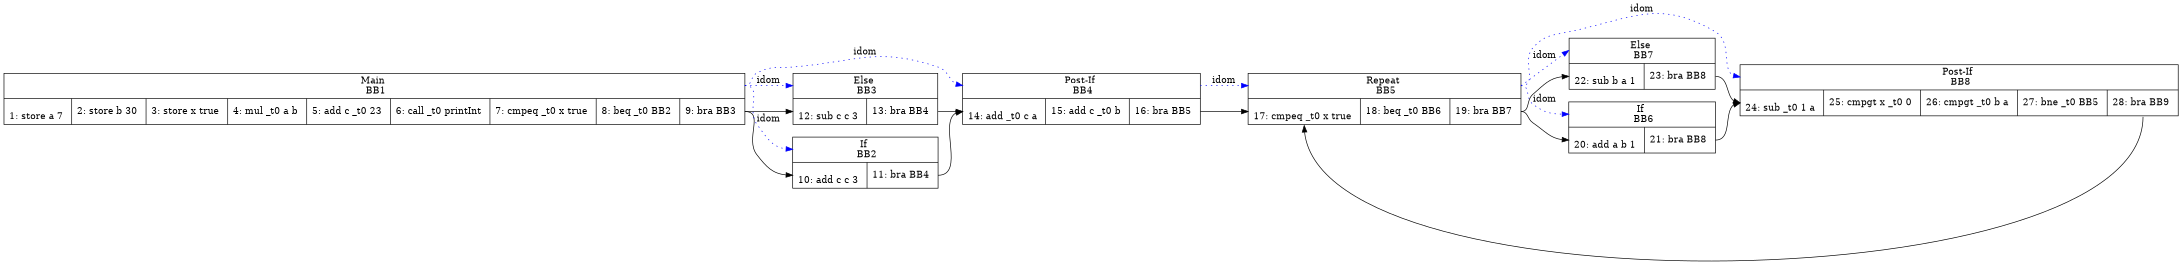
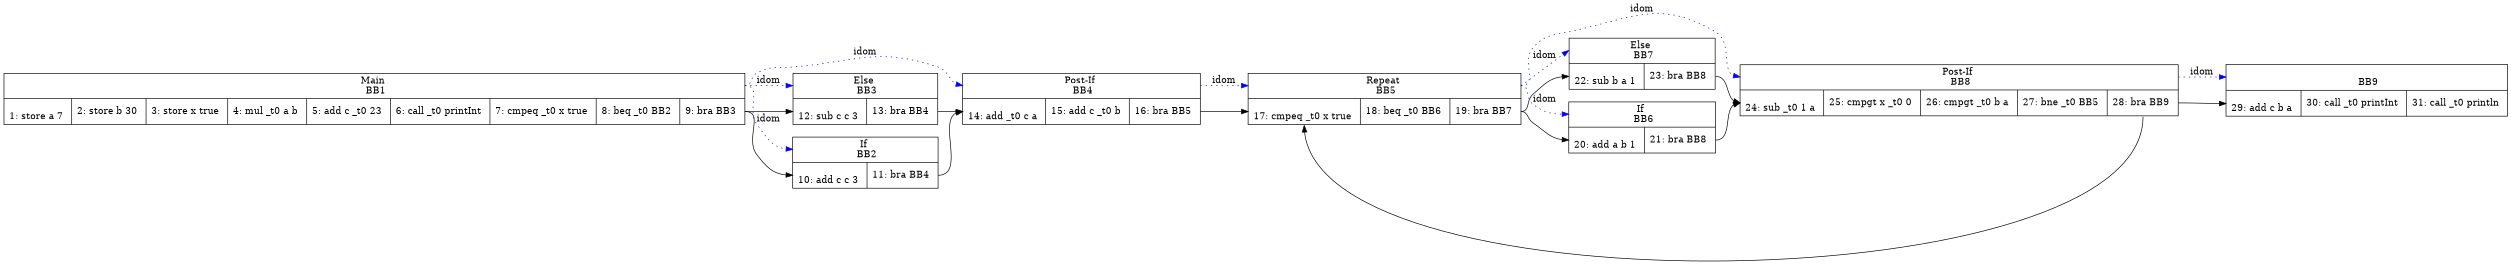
  digraph {
    rankdir=LR
    node [shape=record]
    edge [headport=entry tailport=exit]
    n1 [label="<B> Main \n BB1 | {<entry>\n	1: store a 7 \n|	2: store b 30 \n|	3: store x true \n|	4: mul _t0 a b \n|	5: add c _t0 23 \n|	6: call _t0 printInt \n|	7: cmpeq _t0 x true \n|	8: beq _t0 BB2 \n|<exit>	9: bra BB3 \n}"]
    n2 [label="<B> If \n BB2 | {<entry>\n	10: add c c 3 \n|<exit>	11: bra BB4 \n}"]
    n3 [label="<B> Else \n BB3 | {<entry>\n	12: sub c c 3 \n|<exit>	13: bra BB4 \n}"]
    n4 [label="<B> Post-If \n BB4 | {<entry>\n	14: add _t0 c a \n|	15: add c _t0 b \n|<exit>	16: bra BB5 \n}"]
    n5 [label="<B> Repeat \n BB5 | {<entry>\n	17: cmpeq _t0 x true \n|	18: beq _t0 BB6 \n|<exit>	19: bra BB7 \n}"]
    n6 [label="<B> If \n BB6 | {<entry>\n	20: add a b 1 \n|<exit>	21: bra BB8 \n}"]
    n7 [label="<B> Else \n BB7 | {<entry>\n	22: sub b a 1 \n|<exit>	23: bra BB8 \n}"]
    n8 [label="<B> Post-If \n BB8 | {<entry>\n	24: sub _t0 1 a \n|	25: cmpgt x _t0 0 \n|	26: cmpgt _t0 b a \n|	27: bne _t0 BB5 \n|<exit>	28: bra BB9 \n}"]
+   n9 [label="<B>  \n BB9 | {<entry>\n	29: add c b a \n|	30: call _t0 printInt \n|<exit>	31: call _t0 println \n}"]
    n1 -> n2
    n1 -> n2 [color=blue headport=B label=idom style=dotted tailport=B]
    n1 -> n3
    n1 -> n3 [color=blue headport=B label=idom style=dotted tailport=B]
    n1 -> n4 [color=blue headport=B label=idom style=dotted tailport=B]
    n2 -> n4
    n3 -> n4
    n4 -> n5
    n4 -> n5 [color=blue headport=B label=idom style=dotted tailport=B]
    n5 -> n6
    n5 -> n6 [color=blue headport=B label=idom style=dotted tailport=B]
    n5 -> n7
    n5 -> n7 [color=blue headport=B label=idom style=dotted tailport=B]
    n5 -> n8 [color=blue headport=B label=idom style=dotted tailport=B]
    n6 -> n8
    n7 -> n8
    n8 -> n5
+   n8 -> n9
+   n8 -> n9 [color=blue headport=B label=idom style=dotted tailport=B]
  }
